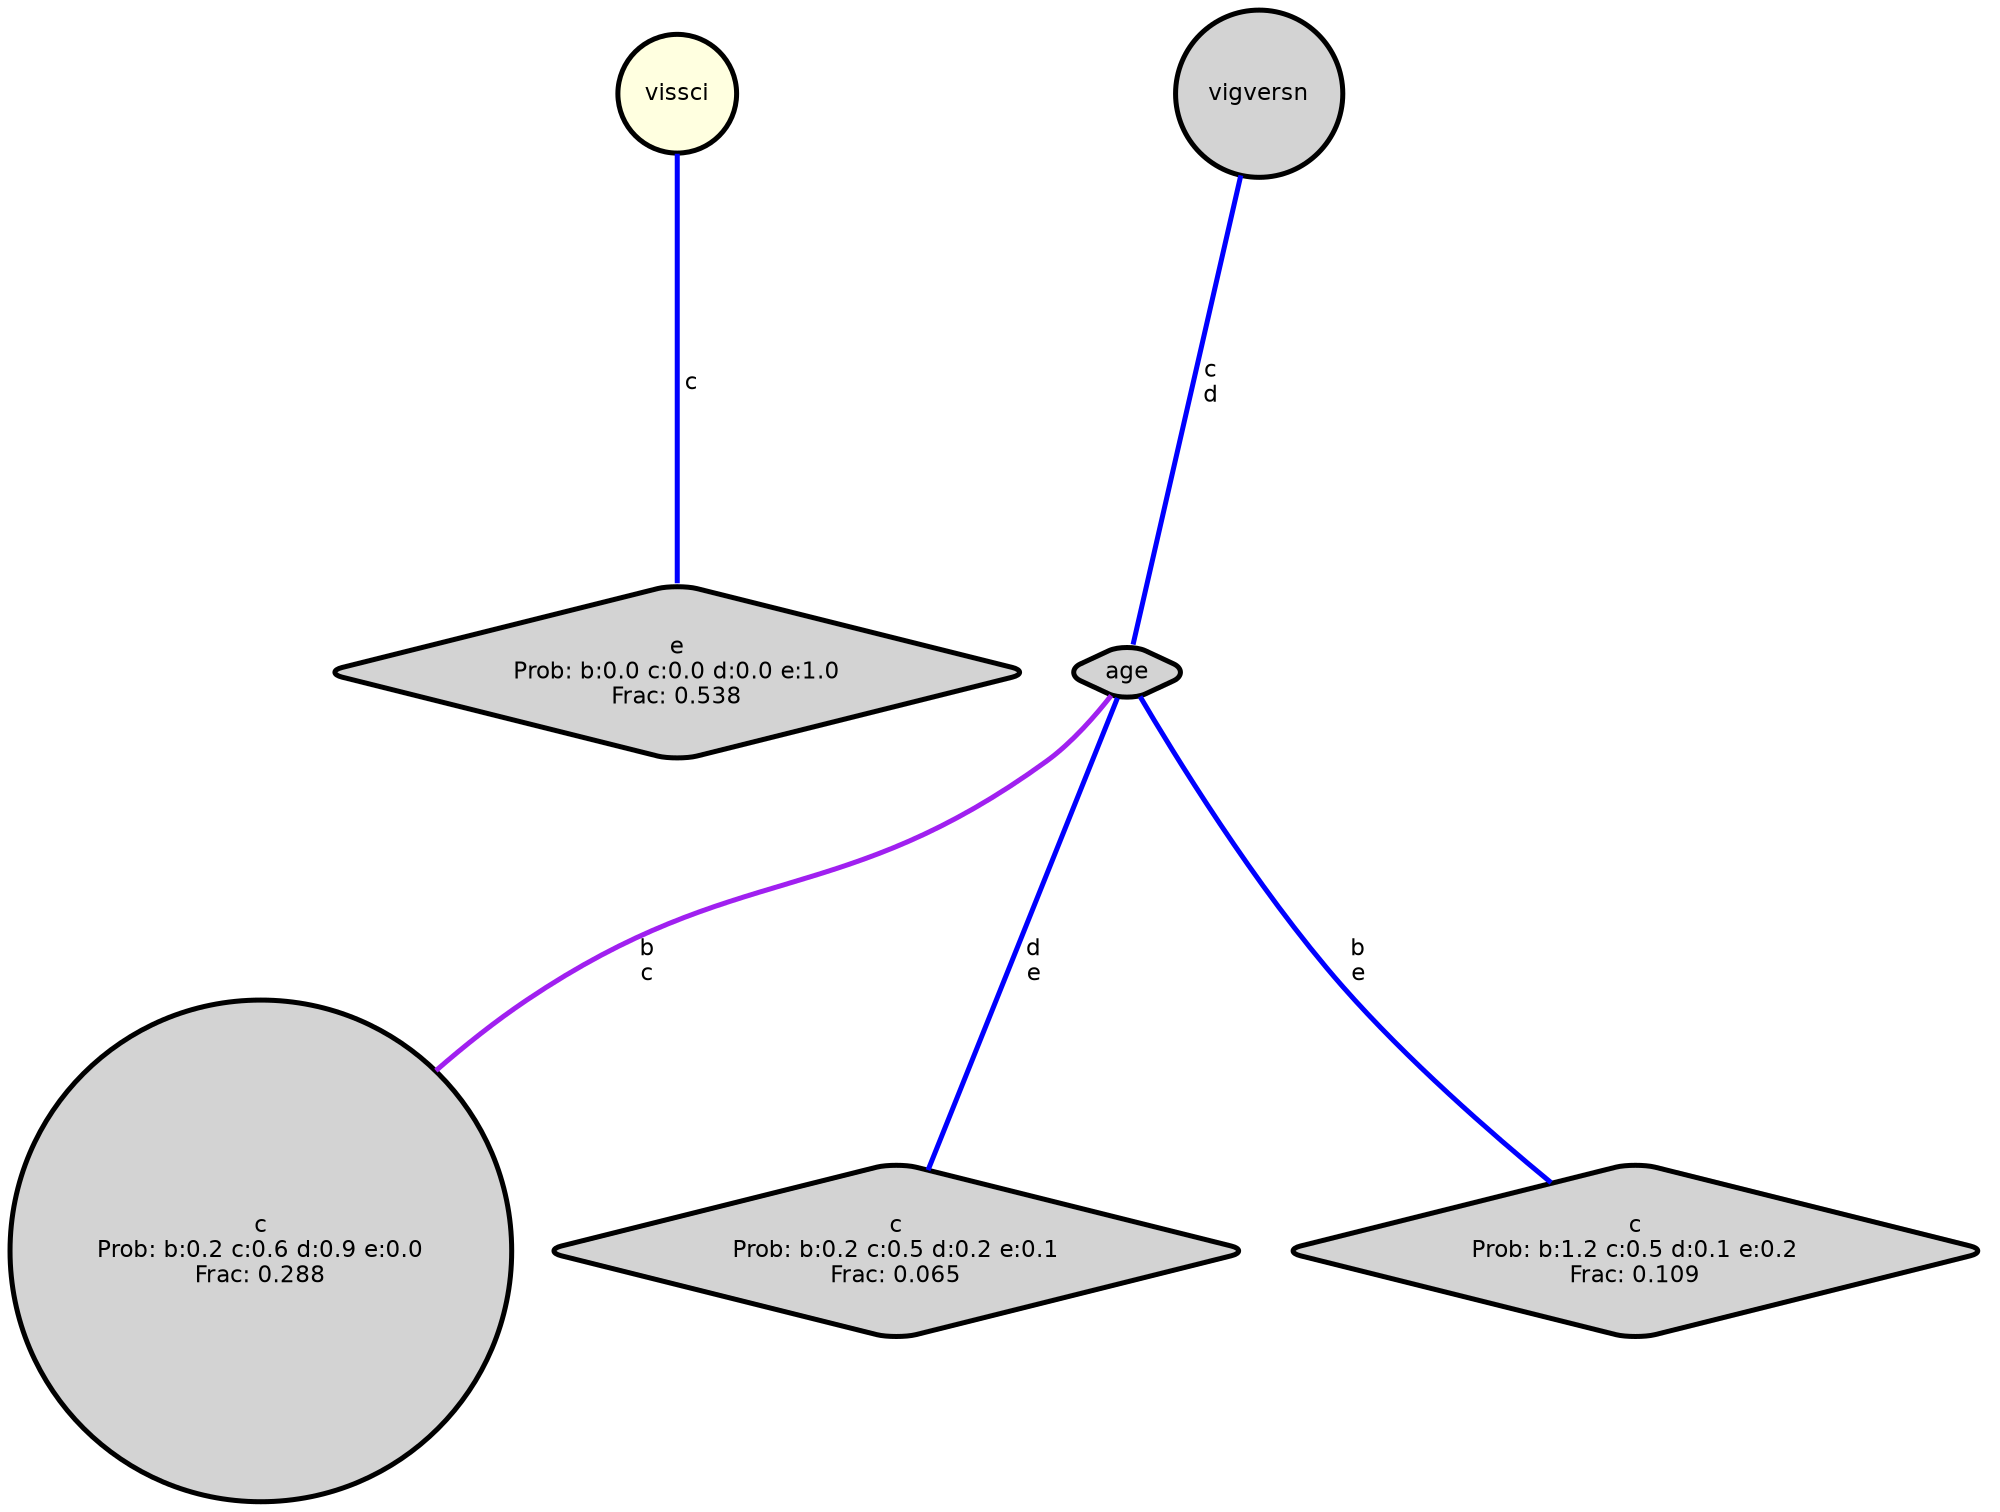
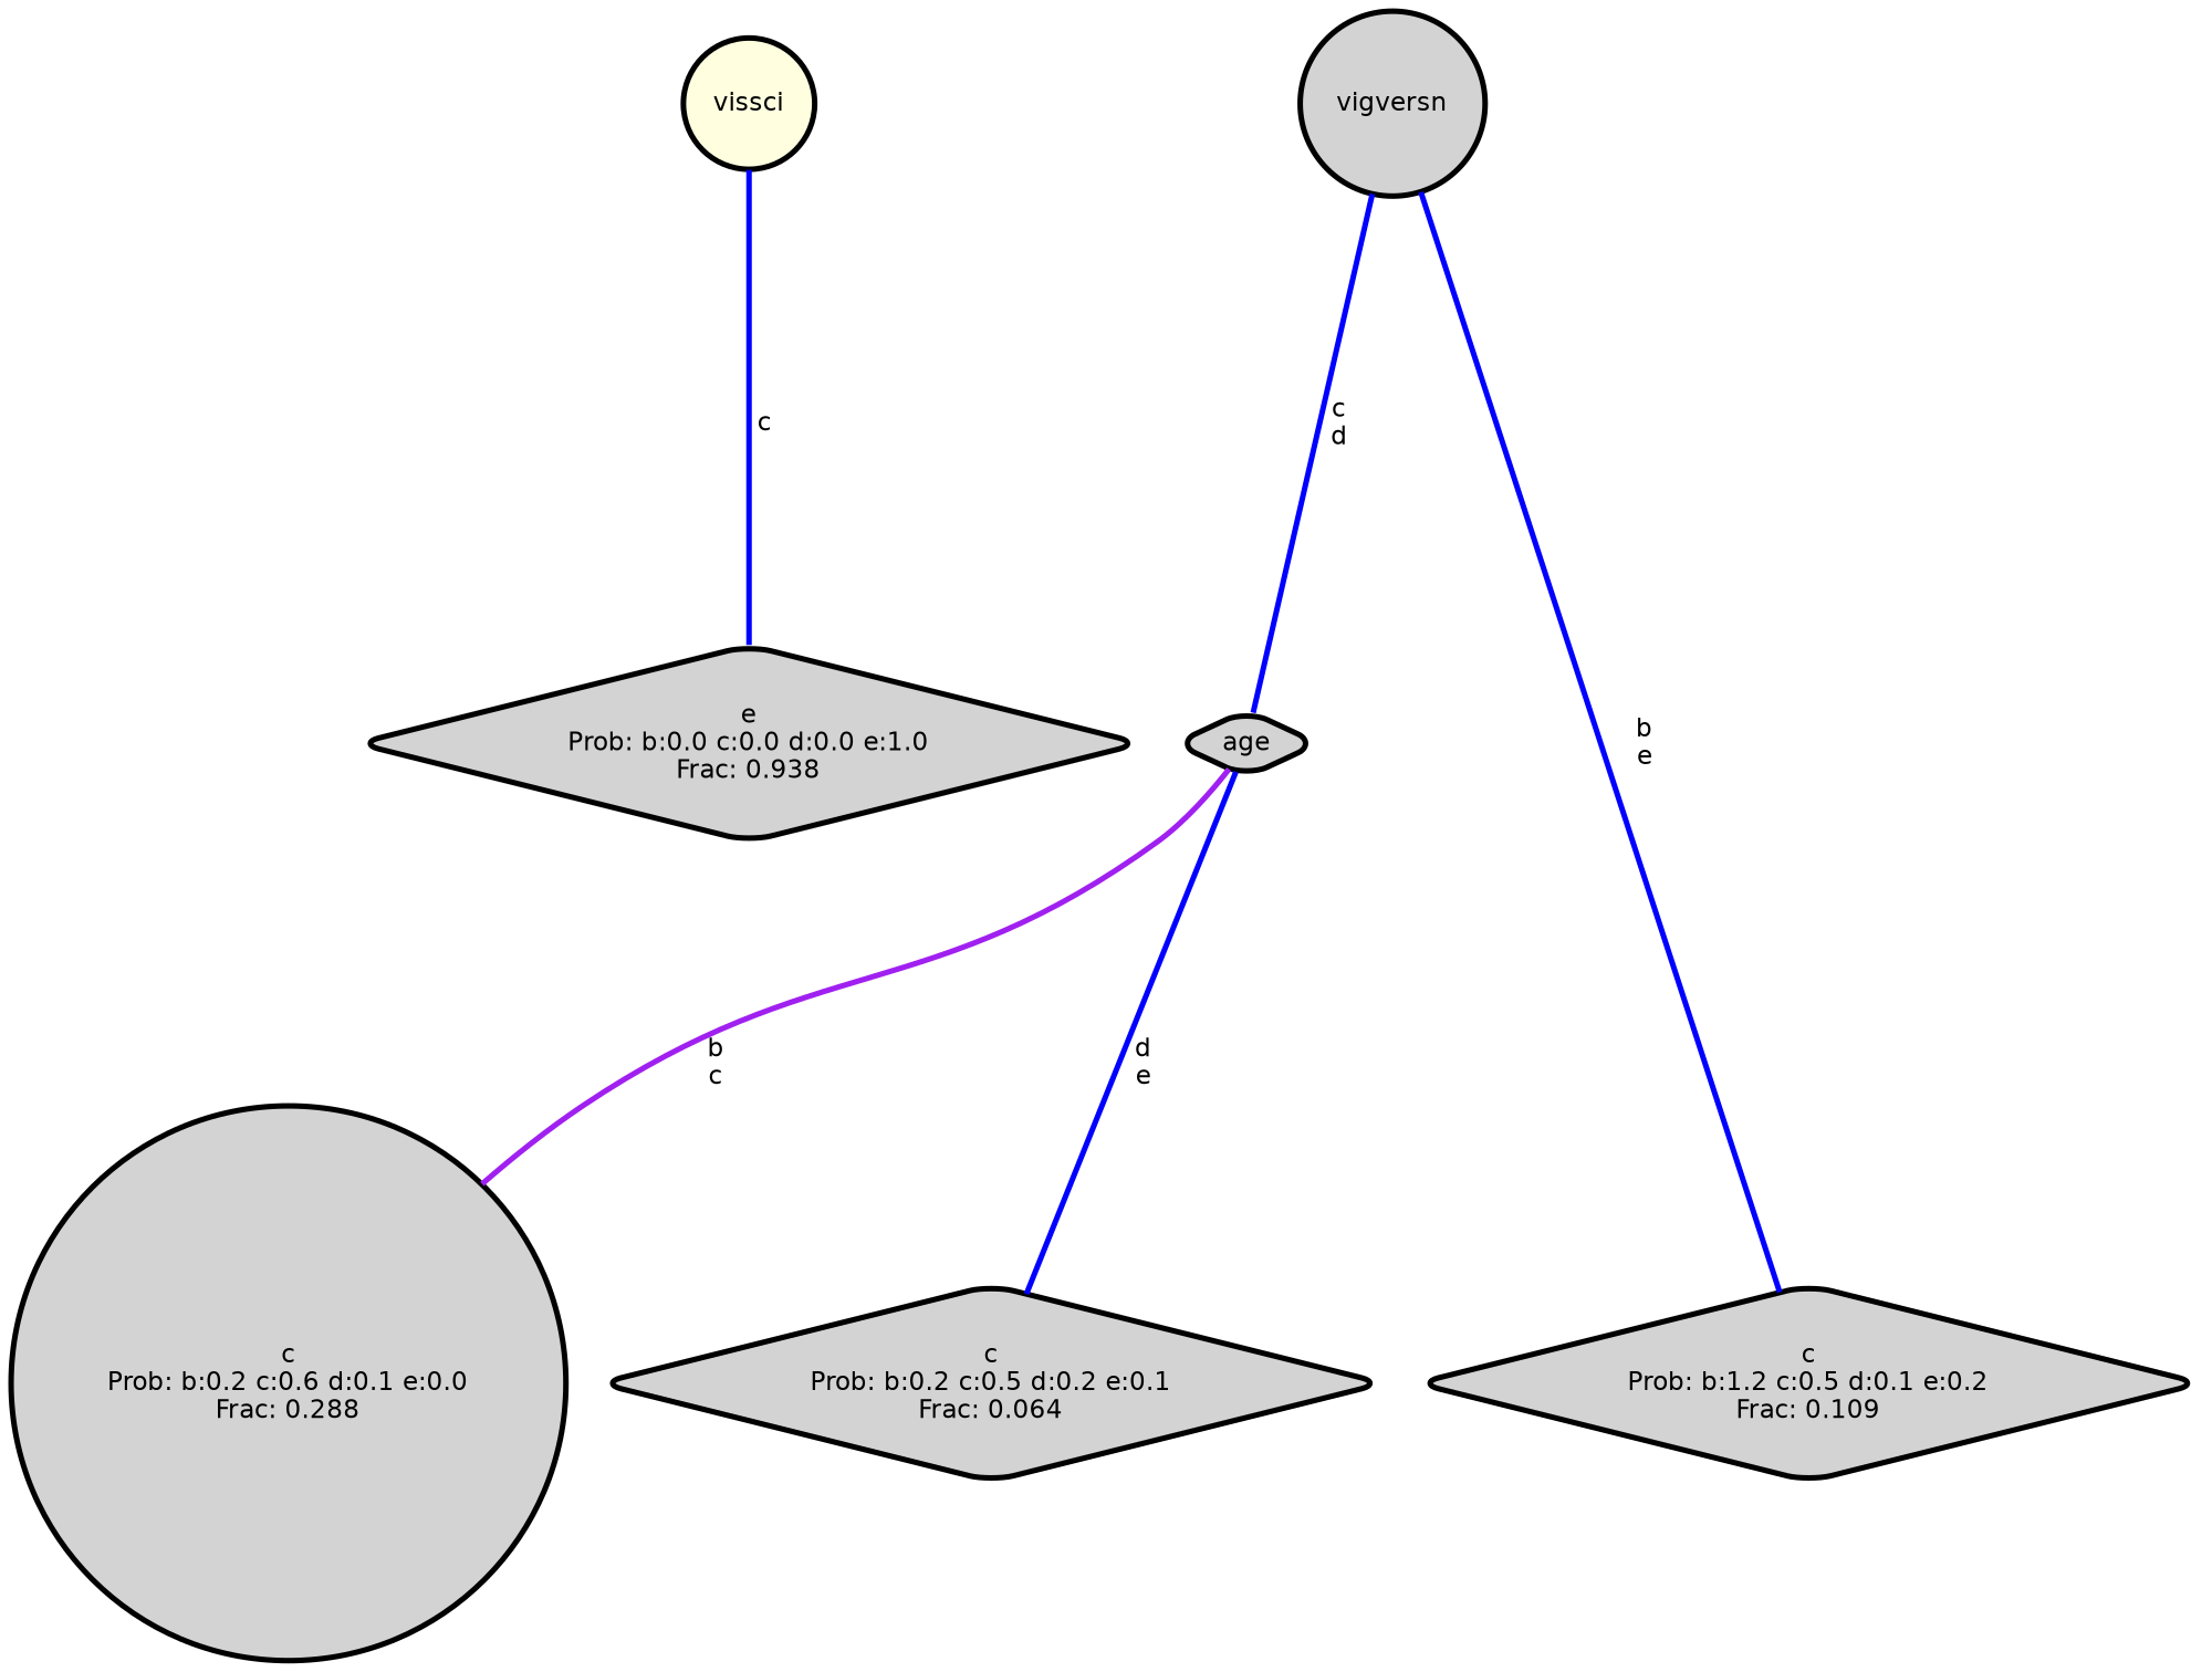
  graph {
    ranksep="0 equally"
    splines=straight
    node [color=black fillcolor=lightgrey fontcolor=black fontname=helvetica penwidth=3 shape=diamond style="filled, rounded"]
    edge [color=blue fontname=helvetica penwidth=3]
-   n1 [label="e\nProb: b:0.0 c:0.0 d:0.0 e:1.0\nFrac: 0.538"]
+   n1 [label="e\nProb: b:0.0 c:0.0 d:0.0 e:1.0\nFrac: 0.938"]
    n2 [fillcolor=lightyellow label=vissci shape=circle]
    n3 [label=vigversn shape=circle]
    n4 [label=age]
    n5 [label="c\nProb: b:1.2 c:0.5 d:0.1 e:0.2\nFrac: 0.109"]
-   n6 [label="c\nProb: b:0.2 c:0.6 d:0.9 e:0.0\nFrac: 0.288" shape=circle]
-   n7 [label="c\nProb: b:0.2 c:0.5 d:0.2 e:0.1\nFrac: 0.065"]
+   n6 [label="c\nProb: b:0.2 c:0.6 d:0.1 e:0.0\nFrac: 0.288" shape=circle]
+   n7 [label="c\nProb: b:0.2 c:0.5 d:0.2 e:0.1\nFrac: 0.064"]
    subgraph sub_1 {
      rank=same
    }
    n2 -- n1 [label=" c"]
    n3 -- n4 [label=" c\n d"]
-   n4 -- n5 [label=" b\n e"]
+   n3 -- n5 [label=" b\n e"]
    n4 -- n6 [color=purple label=" b\n c"]
    n4 -- n7 [label=" d\n e"]
  }
